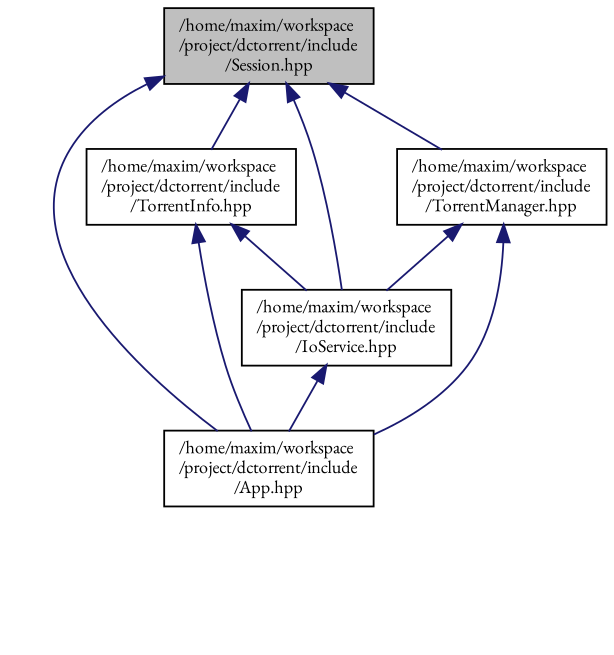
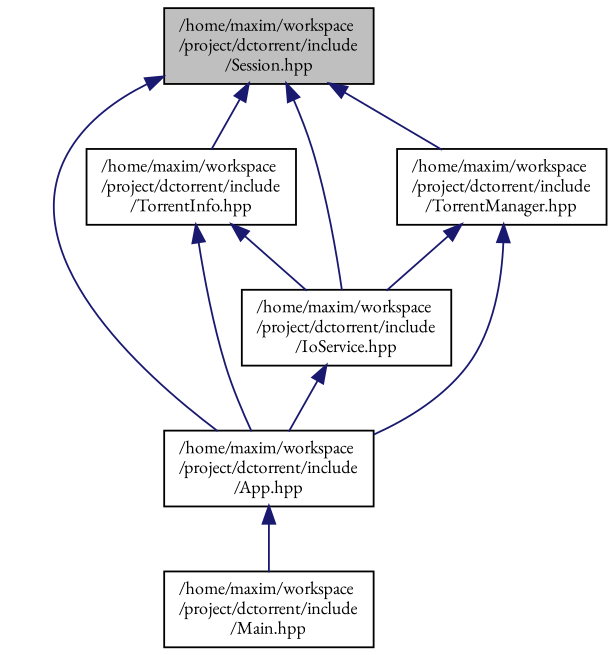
  digraph {
    fontname="EB Garamond"
    node [color=black fillcolor=white fontname="EB Garamond" fontsize=10 shape=record style=filled]
    edge [color=midnightblue dir=back fontname="EB Garamond" fontsize=10 labelfontname=Helvetica labelfontsize=10 style=solid]
    n1 [fillcolor=grey75 fontcolor=black height=0.2 label="/home/maxim/workspace\l/project/dctorrent/include\l/Session.hpp" width=0.4]
    n2 [height=0.2 label="/home/maxim/workspace\l/project/dctorrent/include\l/App.hpp" width=0.4]
    n3 [height=0.2 label="/home/maxim/workspace\l/project/dctorrent/include\l/IoService.hpp" width=0.4]
    n4 [height=0.2 label="/home/maxim/workspace\l/project/dctorrent/include\l/TorrentInfo.hpp" width=0.4]
    n5 [height=0.2 label="/home/maxim/workspace\l/project/dctorrent/include\l/TorrentManager.hpp" width=0.4]
+   n6 [height=0.2 label="/home/maxim/workspace\l/project/dctorrent/include\l/Main.hpp" width=0.4]
    n1 -> n2
    n1 -> n3
    n1 -> n4
    n1 -> n5
+   n2 -> n6
    n3 -> n2
    n4 -> n2
    n4 -> n3
    n5 -> n2
    n5 -> n3
  }
